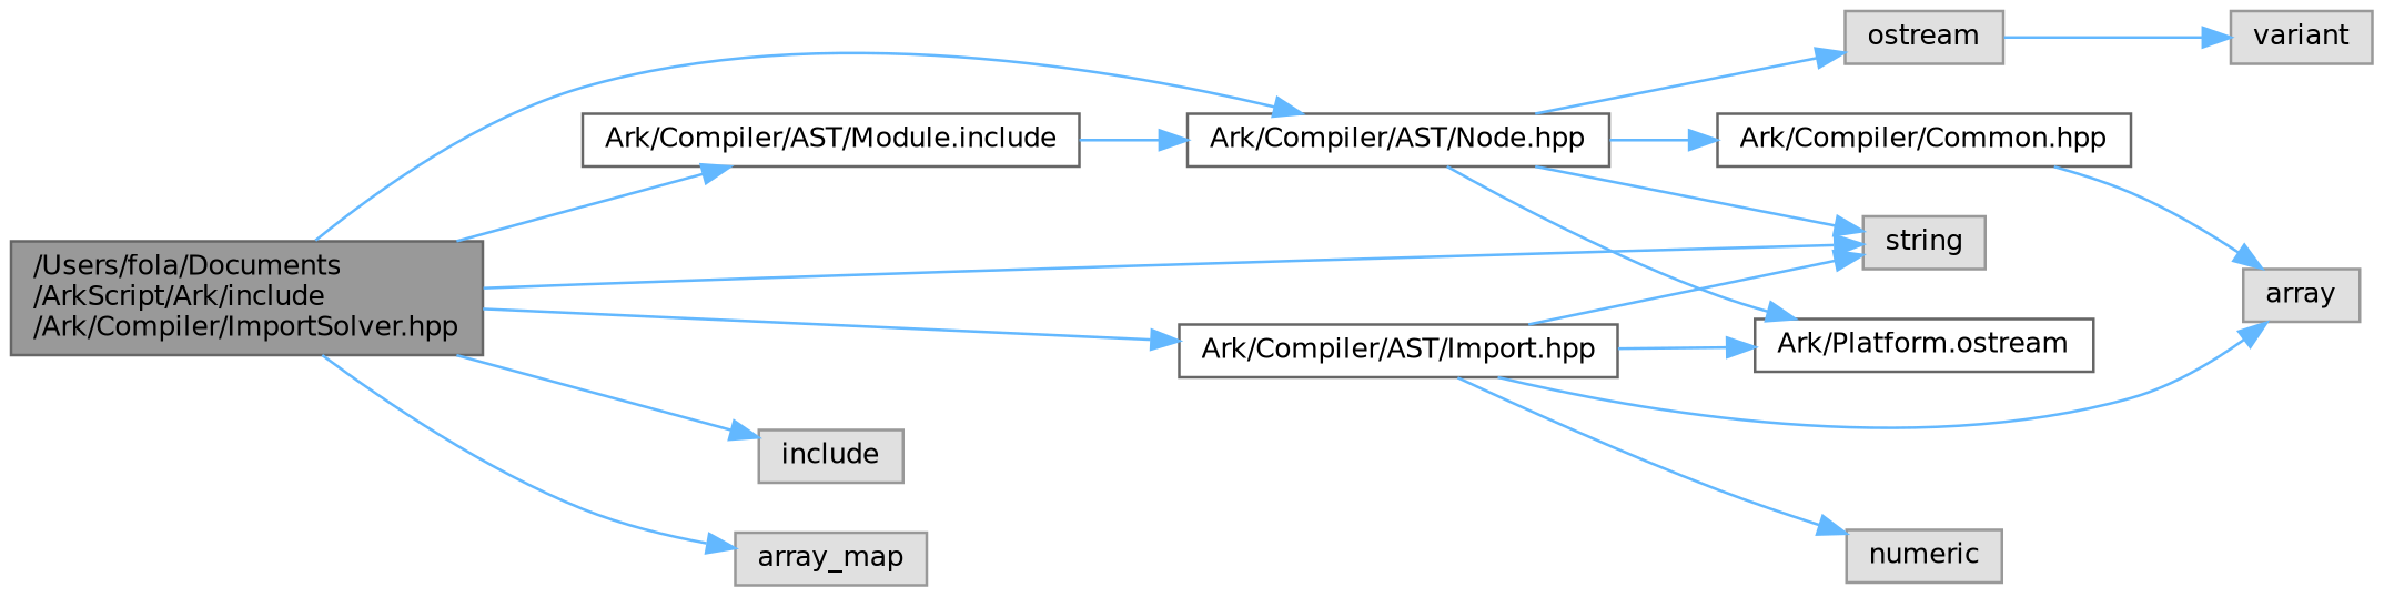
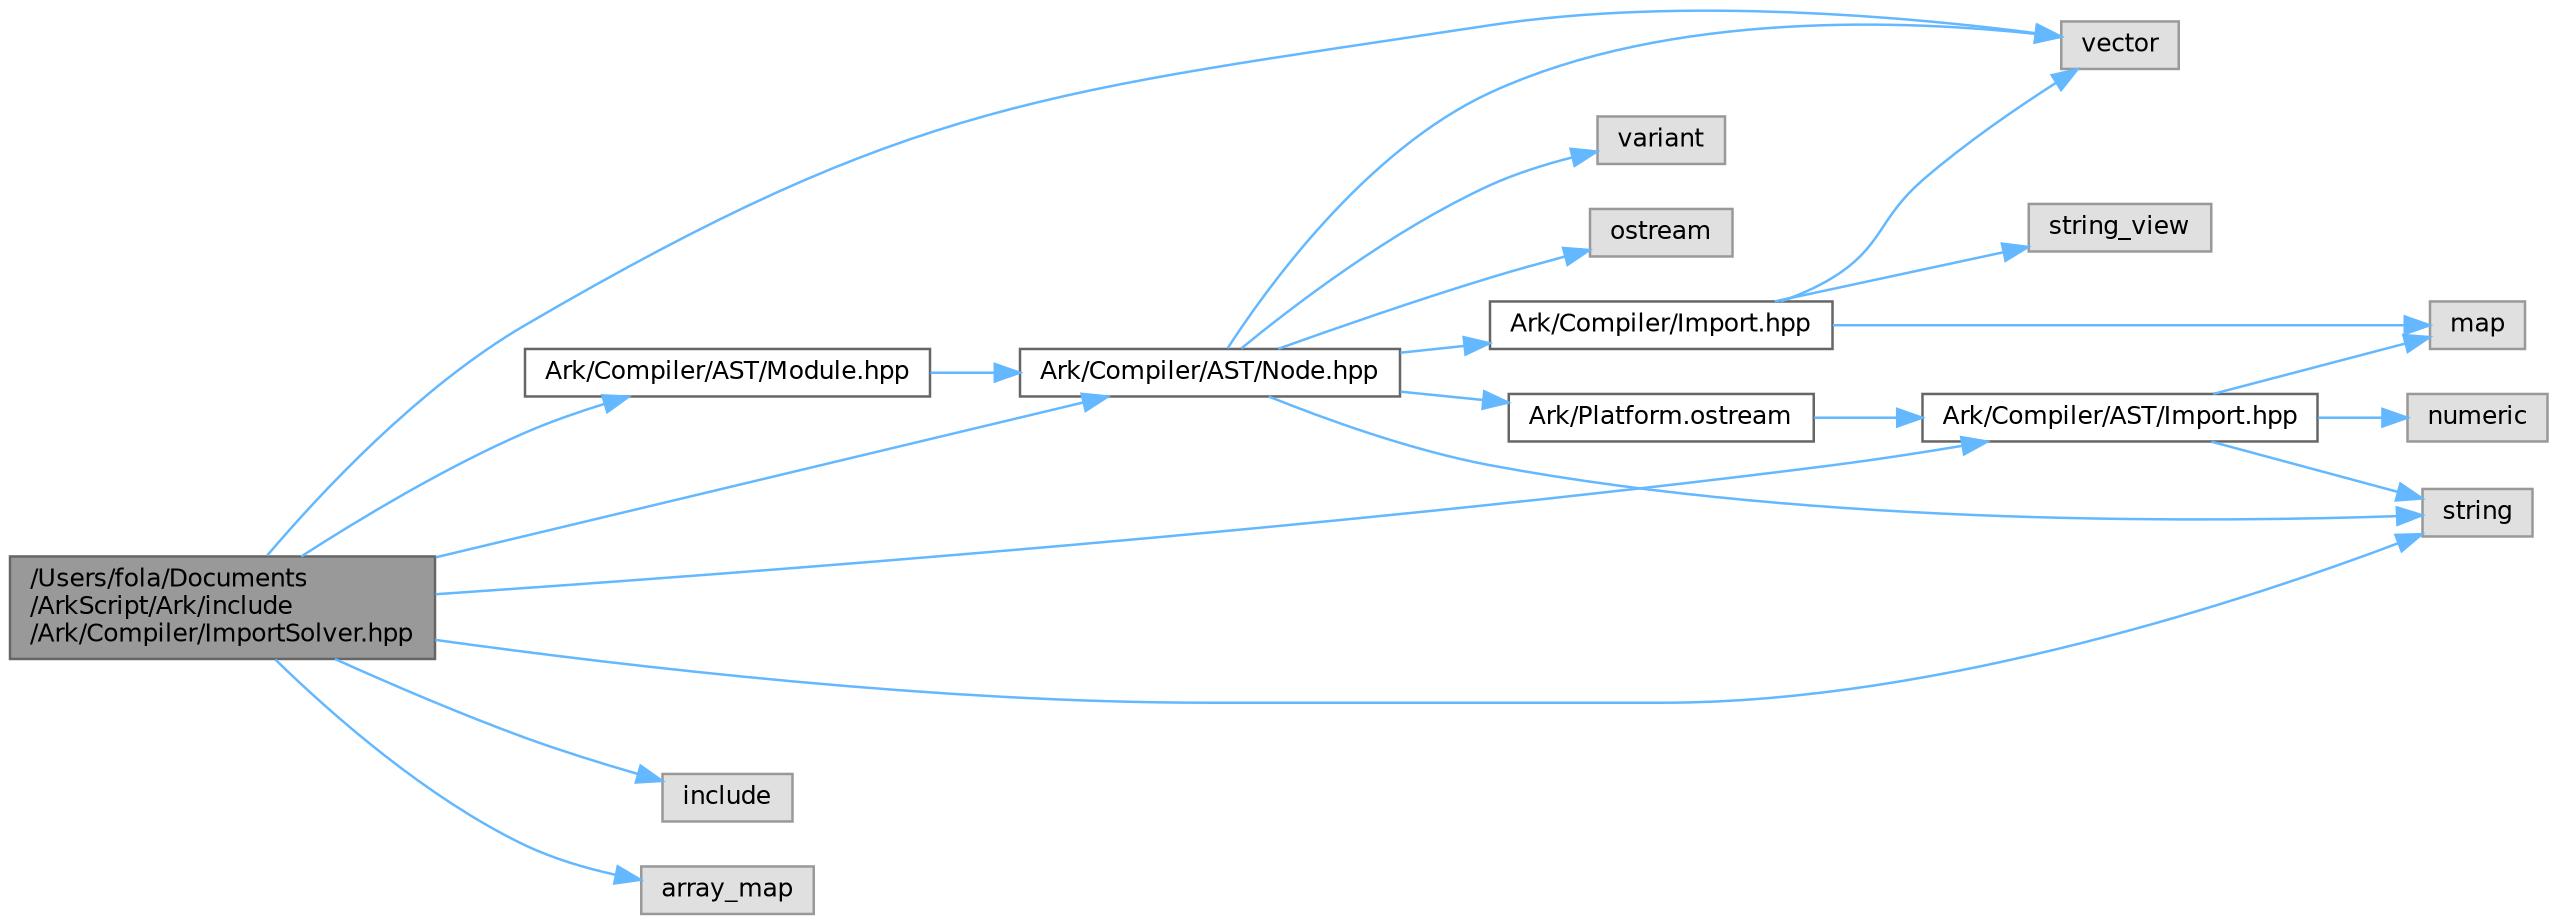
  digraph {
    rankdir=LR
    node [color=grey60 fillcolor="#E0E0E0" fontname=Helvetica fontsize=10 shape=box style=filled]
    edge [color=steelblue1 fontname=Helvetica fontsize=10 labelfontname=Helvetica labelfontsize=10 style=solid]
    n1 [color=gray40 fillcolor=grey60 fontcolor=black height=0.2 label="/Users/fola/Documents\l/ArkScript/Ark/include\l/Ark/Compiler/ImportSolver.hpp" width=0.4]
+   n2 [height=0.2 label=vector width=0.4]
    n3 [height=0.2 label=string width=0.4]
    n4 [height=0.2 label=include width=0.4]
    n5 [height=0.2 label=array_map width=0.4]
    n6 [color=grey40 fillcolor=white height=0.2 label="Ark/Compiler/AST/Node.hpp" width=0.4]
    n7 [color=grey40 fillcolor=white height=0.2 label="Ark/Compiler/AST/Import.hpp" width=0.4]
-   n8 [color=grey40 fillcolor=white height=0.2 label="Ark/Compiler/AST/Module.include" width=0.4]
+   n8 [color=grey40 fillcolor=white height=0.2 label="Ark/Compiler/AST/Module.hpp" width=0.4]
    n9 [height=0.2 label=variant width=0.4]
    n10 [height=0.2 label=ostream width=0.4]
-   n11 [color=grey40 fillcolor=white height=0.2 label="Ark/Compiler/Common.hpp" width=0.4]
+   n11 [color=grey40 fillcolor=white height=0.2 label="Ark/Compiler/Import.hpp" width=0.4]
    n12 [color=grey40 fillcolor=white height=0.2 label="Ark/Platform.ostream" width=0.4]
-   n13 [height=0.2 label=array width=0.4]
+   n13 [height=0.2 label=map width=0.4]
    n14 [height=0.2 label=numeric width=0.4]
+   n15 [height=0.2 label=string_view width=0.4]
+   n1 -> n2
    n1 -> n3
    n1 -> n4
    n1 -> n5
    n1 -> n6
    n1 -> n7
    n1 -> n8
+   n6 -> n2
    n6 -> n3
-   n10 -> n9
+   n6 -> n9
    n6 -> n10
    n6 -> n11
    n6 -> n12
    n7 -> n3
-   n7 -> n12
+   n12 -> n7
    n7 -> n13
    n7 -> n14
    n8 -> n6
+   n11 -> n2
    n11 -> n13
+   n11 -> n15
  }
